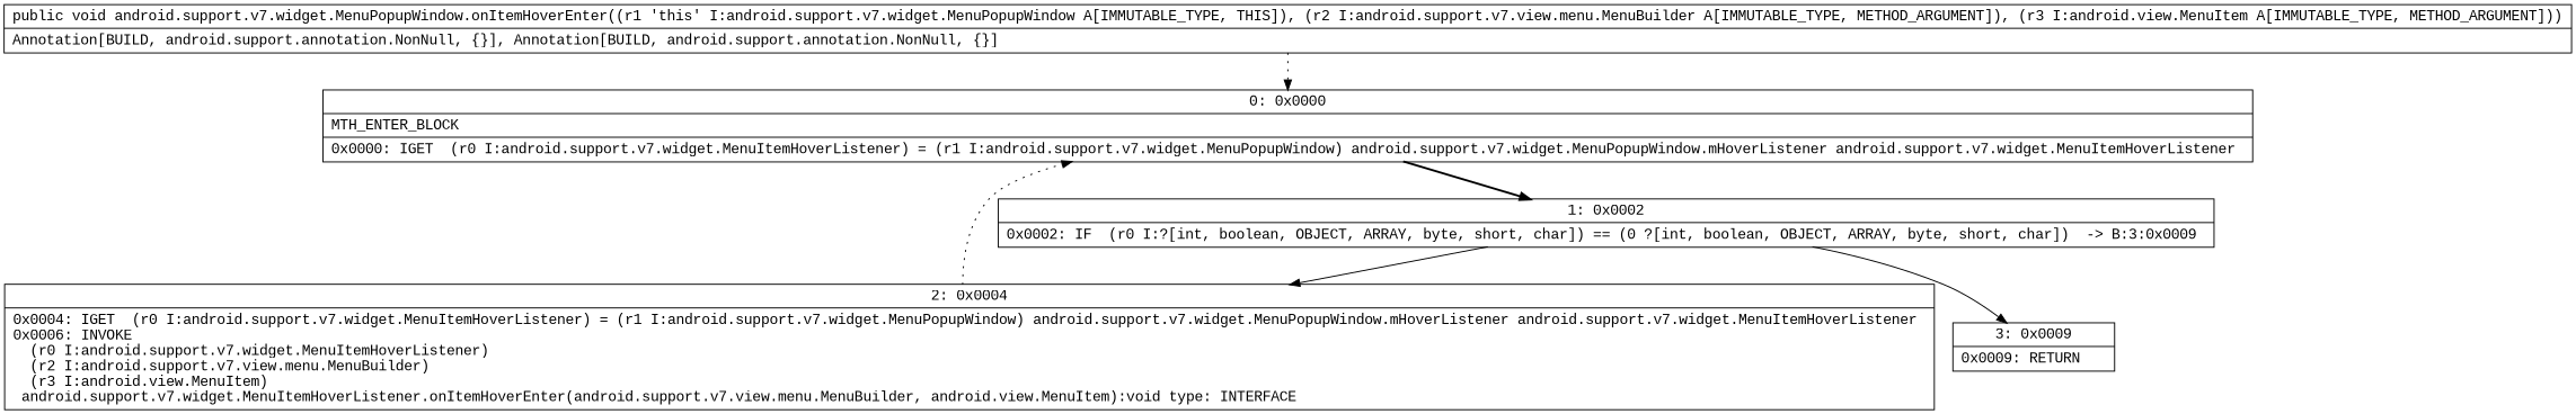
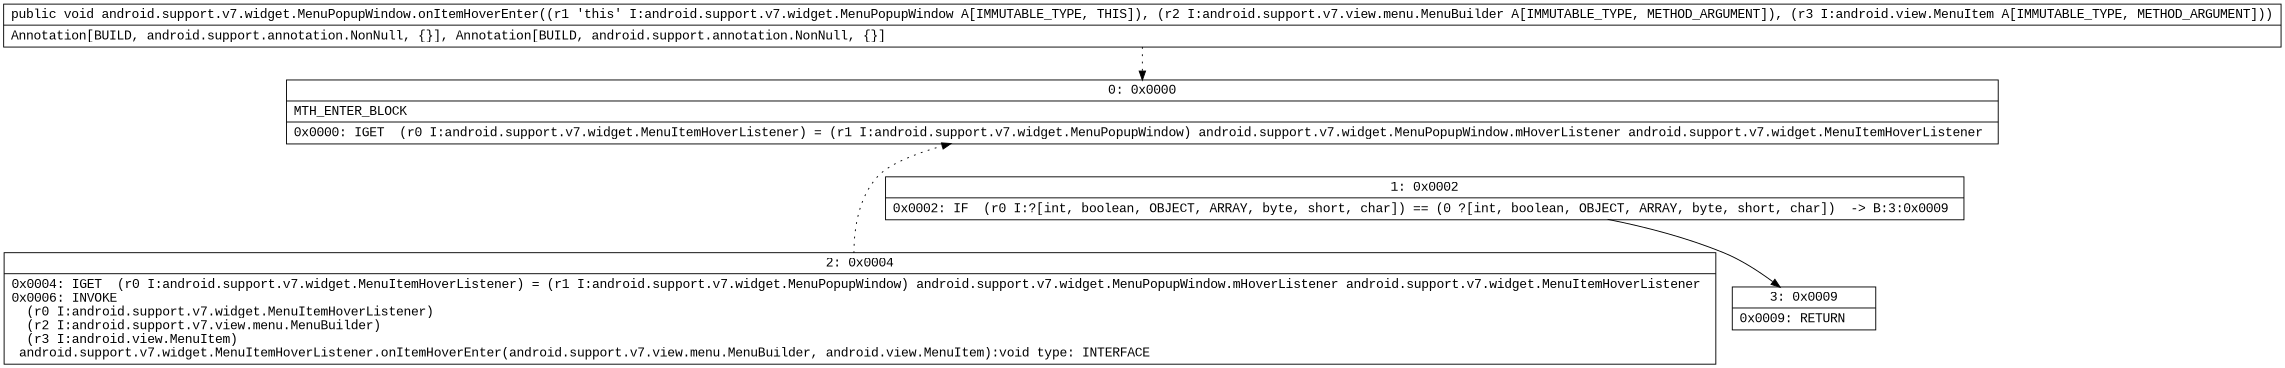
  digraph {
    fontname="Liberation Mono"
    node [fontname="Liberation Mono" shape=record]
    edge [fontname="Liberation Mono" style=solid]
    n1 [label="{0\:\ 0x0000|MTH_ENTER_BLOCK\l|0x0000: IGET  (r0 I:android.support.v7.widget.MenuItemHoverListener) = (r1 I:android.support.v7.widget.MenuPopupWindow) android.support.v7.widget.MenuPopupWindow.mHoverListener android.support.v7.widget.MenuItemHoverListener \l}"]
    n2 [label="{1\:\ 0x0002|0x0002: IF  (r0 I:?[int, boolean, OBJECT, ARRAY, byte, short, char]) == (0 ?[int, boolean, OBJECT, ARRAY, byte, short, char])  \-\> B:3:0x0009 \l}"]
    n3 [label="{2\:\ 0x0004|0x0004: IGET  (r0 I:android.support.v7.widget.MenuItemHoverListener) = (r1 I:android.support.v7.widget.MenuPopupWindow) android.support.v7.widget.MenuPopupWindow.mHoverListener android.support.v7.widget.MenuItemHoverListener \l0x0006: INVOKE  \l  (r0 I:android.support.v7.widget.MenuItemHoverListener)\l  (r2 I:android.support.v7.view.menu.MenuBuilder)\l  (r3 I:android.view.MenuItem)\l android.support.v7.widget.MenuItemHoverListener.onItemHoverEnter(android.support.v7.view.menu.MenuBuilder, android.view.MenuItem):void type: INTERFACE \l}"]
    n4 [label="{3\:\ 0x0009|0x0009: RETURN   \l}"]
    n5 [label="{public void android.support.v7.widget.MenuPopupWindow.onItemHoverEnter((r1 'this' I:android.support.v7.widget.MenuPopupWindow A[IMMUTABLE_TYPE, THIS]), (r2 I:android.support.v7.view.menu.MenuBuilder A[IMMUTABLE_TYPE, METHOD_ARGUMENT]), (r3 I:android.view.MenuItem A[IMMUTABLE_TYPE, METHOD_ARGUMENT]))  | Annotation[BUILD, android.support.annotation.NonNull, \{\}], Annotation[BUILD, android.support.annotation.NonNull, \{\}]\l}"]
-   n1 -> n2 [style=bold]
-   n2 -> n3
    n2 -> n4
    n3 -> n1 [style=dotted]
    n5 -> n1 [style=dotted]
  }
